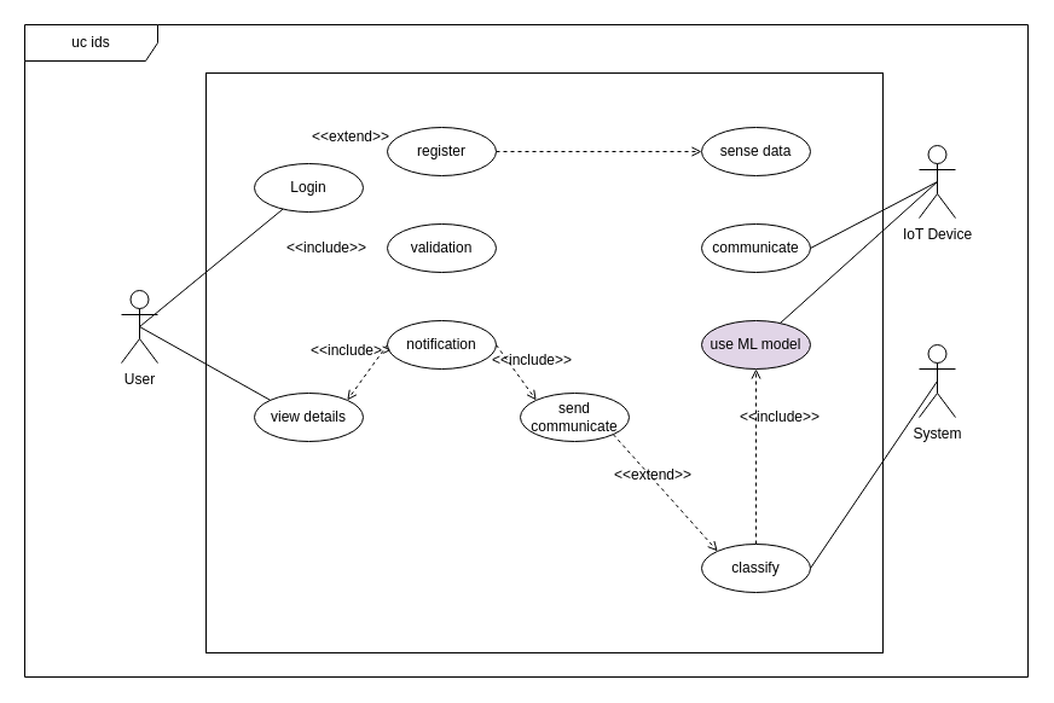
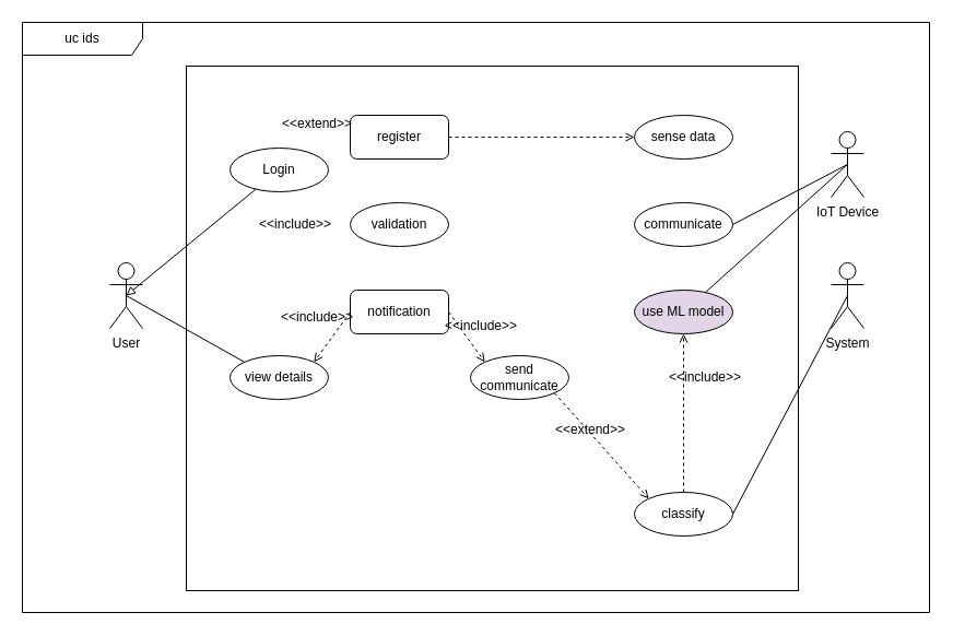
  <mxCell id="0" />
  <mxCell id="1" parent="0" />
  <mxCell id="2" value="" style="rounded=0;whiteSpace=wrap;html=1;" vertex="1" parent="1"><mxGeometry x="170" y="60" width="560" height="480" as="geometry" /></mxCell>
  <mxCell id="3" value="uc ids" style="shape=umlFrame;whiteSpace=wrap;html=1;width=110;height=30;" vertex="1" parent="1"><mxGeometry x="20" y="20" width="830" height="540" as="geometry" /></mxCell>
  <mxCell id="4" value="User" style="shape=umlActor;verticalLabelPosition=bottom;labelBackgroundColor=#ffffff;verticalAlign=top;html=1;" vertex="1" parent="1"><mxGeometry x="100" y="240" width="30" height="60" as="geometry" /></mxCell>
  <mxCell id="5" value="IoT Device" style="shape=umlActor;verticalLabelPosition=bottom;labelBackgroundColor=#ffffff;verticalAlign=top;html=1;" vertex="1" parent="1"><mxGeometry x="760" y="120" width="30" height="60" as="geometry" /></mxCell>
- <mxCell id="6" value="System" style="shape=umlActor;verticalLabelPosition=bottom;labelBackgroundColor=#ffffff;verticalAlign=top;html=1;" vertex="1" parent="1"><mxGeometry x="760" y="285" width="30" height="60" as="geometry" /></mxCell>
- <mxCell id="7" value="" style="rounded=0;orthogonalLoop=1;jettySize=auto;html=1;endArrow=none;endFill=0;entryX=0.5;entryY=0.5;entryDx=0;entryDy=0;entryPerimeter=0;" edge="1" parent="1" source="8" target="4"><mxGeometry relative="1" as="geometry" /></mxCell>
+ <mxCell id="6" value="System" style="shape=umlActor;verticalLabelPosition=bottom;labelBackgroundColor=#ffffff;verticalAlign=top;html=1;" vertex="1" parent="1"><mxGeometry x="760" y="240" width="30" height="60" as="geometry" /></mxCell>
+ <mxCell id="7" value="" style="rounded=0;orthogonalLoop=1;jettySize=auto;html=1;endArrow=block;endFill=0;entryX=0.5;entryY=0.5;entryDx=0;entryDy=0;entryPerimeter=0;" edge="1" parent="1" source="8" target="4"><mxGeometry relative="1" as="geometry" /></mxCell>
  <mxCell id="8" value="Login" style="ellipse;whiteSpace=wrap;html=1;" vertex="1" parent="1"><mxGeometry x="210" y="135" width="90" height="40" as="geometry" /></mxCell>
  <mxCell id="9" style="edgeStyle=none;rounded=0;orthogonalLoop=1;jettySize=auto;html=1;exitX=0;exitY=0.5;exitDx=0;exitDy=0;endArrow=open;endFill=0;dashed=1;" edge="1" parent="1" source="10" target="18"><mxGeometry relative="1" as="geometry" /></mxCell>
- <mxCell id="10" value="register" style="ellipse;whiteSpace=wrap;html=1;" vertex="1" parent="1"><mxGeometry x="320" y="105" width="90" height="40" as="geometry" /></mxCell>
+ <mxCell id="10" value="register" style="whiteSpace=wrap;html=1;rounded=1;" vertex="1" parent="1"><mxGeometry x="320" y="105" width="90" height="40" as="geometry" /></mxCell>
  <mxCell id="11" value="validation" style="ellipse;whiteSpace=wrap;html=1;" vertex="1" parent="1"><mxGeometry x="320" y="185" width="90" height="40" as="geometry" /></mxCell>
- <mxCell id="12" value="notification" style="ellipse;whiteSpace=wrap;html=1;" vertex="1" parent="1"><mxGeometry x="320" y="265" width="90" height="40" as="geometry" /></mxCell>
+ <mxCell id="12" value="notification" style="whiteSpace=wrap;html=1;rounded=1;" vertex="1" parent="1"><mxGeometry x="320" y="265" width="90" height="40" as="geometry" /></mxCell>
  <mxCell id="13" value="view details&lt;span style=&quot;font-family: &amp;#34;helvetica&amp;#34; , &amp;#34;arial&amp;#34; , sans-serif ; font-size: 0px ; white-space: nowrap&quot;&gt;%3CmxGraphModel%3E%3Croot%3E%3CmxCell%20id%3D%220%22%2F%3E%3CmxCell%20id%3D%221%22%20parent%3D%220%22%2F%3E%3CmxCell%20id%3D%222%22%20value%3D%22notification%22%20style%3D%22ellipse%3BwhiteSpace%3Dwrap%3Bhtml%3D1%3B%22%20vertex%3D%221%22%20parent%3D%221%22%3E%3CmxGeometry%20x%3D%22330%22%20y%3D%22250%22%20width%3D%2290%22%20height%3D%2240%22%20as%3D%22geometry%22%2F%3E%3C%2FmxCell%3E%3C%2Froot%3E%3C%2FmxGraphModel%3E&lt;/span&gt;" style="ellipse;whiteSpace=wrap;html=1;" vertex="1" parent="1"><mxGeometry x="210" y="325" width="90" height="40" as="geometry" /></mxCell>
  <mxCell id="14" value="send communicate" style="ellipse;whiteSpace=wrap;html=1;" vertex="1" parent="1"><mxGeometry x="430" y="325" width="90" height="40" as="geometry" /></mxCell>
  <mxCell id="15" style="edgeStyle=none;rounded=0;orthogonalLoop=1;jettySize=auto;html=1;exitX=0;exitY=0.5;exitDx=0;exitDy=0;endArrow=open;endFill=0;dashed=1;entryX=1;entryY=0;entryDx=0;entryDy=0;" edge="1" parent="1" source="12" target="13"><mxGeometry relative="1" as="geometry"><mxPoint x="310" y="290" as="sourcePoint" /><mxPoint x="395" y="320" as="targetPoint" /></mxGeometry></mxCell>
  <mxCell id="16" style="edgeStyle=none;rounded=0;orthogonalLoop=1;jettySize=auto;html=1;exitX=1;exitY=0.5;exitDx=0;exitDy=0;endArrow=open;endFill=0;dashed=1;entryX=0;entryY=0;entryDx=0;entryDy=0;" edge="1" parent="1" source="12" target="14"><mxGeometry relative="1" as="geometry"><mxPoint x="423" y="290" as="sourcePoint" /><mxPoint x="369.82" y="335.858" as="targetPoint" /></mxGeometry></mxCell>
  <mxCell id="17" value="" style="rounded=0;orthogonalLoop=1;jettySize=auto;html=1;endArrow=none;endFill=0;exitX=0;exitY=0;exitDx=0;exitDy=0;entryX=0.5;entryY=0.5;entryDx=0;entryDy=0;entryPerimeter=0;" edge="1" parent="1" source="13" target="4"><mxGeometry relative="1" as="geometry"><mxPoint x="224.243" y="138.478" as="sourcePoint" /><mxPoint x="130" y="150" as="targetPoint" /></mxGeometry></mxCell>
  <mxCell id="18" value="sense data" style="ellipse;whiteSpace=wrap;html=1;" vertex="1" parent="1"><mxGeometry x="580" y="105" width="90" height="40" as="geometry" /></mxCell>
  <mxCell id="19" value="" style="rounded=0;orthogonalLoop=1;jettySize=auto;html=1;endArrow=none;endFill=0;exitX=0.5;exitY=0.5;exitDx=0;exitDy=0;exitPerimeter=0;" edge="1" parent="1" source="5" target="24"><mxGeometry relative="1" as="geometry"><mxPoint x="702.243" y="140.978" as="sourcePoint" /><mxPoint x="618" y="159.286" as="targetPoint" /></mxGeometry></mxCell>
  <mxCell id="20" value="communicate" style="ellipse;whiteSpace=wrap;html=1;" vertex="1" parent="1"><mxGeometry x="580" y="185" width="90" height="40" as="geometry" /></mxCell>
  <mxCell id="21" value="" style="rounded=0;orthogonalLoop=1;jettySize=auto;html=1;endArrow=none;endFill=0;exitX=1;exitY=0.5;exitDx=0;exitDy=0;entryX=0.5;entryY=0.5;entryDx=0;entryDy=0;entryPerimeter=0;" edge="1" parent="1" source="20" target="5"><mxGeometry relative="1" as="geometry"><mxPoint x="785" y="160" as="sourcePoint" /><mxPoint x="670" y="100" as="targetPoint" /></mxGeometry></mxCell>
  <mxCell id="22" value="" style="edgeStyle=none;rounded=0;orthogonalLoop=1;jettySize=auto;html=1;dashed=1;endArrow=open;endFill=0;" edge="1" parent="1" source="23" target="24"><mxGeometry relative="1" as="geometry" /></mxCell>
  <mxCell id="23" value="classify" style="ellipse;whiteSpace=wrap;html=1;" vertex="1" parent="1"><mxGeometry x="580" y="450" width="90" height="40" as="geometry" /></mxCell>
  <mxCell id="24" value="use ML model" style="ellipse;whiteSpace=wrap;html=1;fillColor=#e1d5e7;" vertex="1" parent="1"><mxGeometry x="580" y="265" width="90" height="40" as="geometry" /></mxCell>
  <mxCell id="25" value="" style="rounded=0;orthogonalLoop=1;jettySize=auto;html=1;endArrow=none;endFill=0;exitX=1;exitY=0.5;exitDx=0;exitDy=0;entryX=0.5;entryY=0.5;entryDx=0;entryDy=0;entryPerimeter=0;" edge="1" parent="1" source="23" target="6"><mxGeometry relative="1" as="geometry"><mxPoint x="615" y="310" as="sourcePoint" /><mxPoint x="730" y="290" as="targetPoint" /></mxGeometry></mxCell>
  <mxCell id="26" style="edgeStyle=none;rounded=0;orthogonalLoop=1;jettySize=auto;html=1;exitX=1;exitY=1;exitDx=0;exitDy=0;endArrow=open;endFill=0;dashed=1;entryX=0;entryY=0;entryDx=0;entryDy=0;" edge="1" parent="1" source="14" target="23"><mxGeometry relative="1" as="geometry"><mxPoint x="510" y="344" as="sourcePoint" /><mxPoint x="543.18" y="389.858" as="targetPoint" /></mxGeometry></mxCell>
  <mxCell id="27" value="&amp;lt;&amp;lt;extend&amp;gt;&amp;gt;" style="text;html=1;strokeColor=none;fillColor=none;align=center;verticalAlign=middle;whiteSpace=wrap;rounded=0;" vertex="1" parent="1"><mxGeometry x="270" y="100" width="40" height="25" as="geometry" /></mxCell>
  <mxCell id="28" value="&amp;lt;&amp;lt;extend&amp;gt;&amp;gt;" style="text;html=1;strokeColor=none;fillColor=none;align=center;verticalAlign=middle;whiteSpace=wrap;rounded=0;" vertex="1" parent="1"><mxGeometry x="520" y="380" width="40" height="25" as="geometry" /></mxCell>
  <mxCell id="29" value="&amp;lt;&amp;lt;include&amp;gt;&amp;gt;" style="text;html=1;strokeColor=none;fillColor=none;align=center;verticalAlign=middle;whiteSpace=wrap;rounded=0;" vertex="1" parent="1"><mxGeometry x="250" y="192.5" width="40" height="25" as="geometry" /></mxCell>
  <mxCell id="30" value="&amp;lt;&amp;lt;include&amp;gt;&amp;gt;" style="text;html=1;strokeColor=none;fillColor=none;align=center;verticalAlign=middle;whiteSpace=wrap;rounded=0;" vertex="1" parent="1"><mxGeometry x="270" y="277.5" width="40" height="25" as="geometry" /></mxCell>
  <mxCell id="31" value="&amp;lt;&amp;lt;include&amp;gt;&amp;gt;" style="text;html=1;strokeColor=none;fillColor=none;align=center;verticalAlign=middle;whiteSpace=wrap;rounded=0;" vertex="1" parent="1"><mxGeometry x="420" y="285" width="40" height="25" as="geometry" /></mxCell>
  <mxCell id="32" value="&amp;lt;&amp;lt;include&amp;gt;&amp;gt;" style="text;html=1;strokeColor=none;fillColor=none;align=center;verticalAlign=middle;whiteSpace=wrap;rounded=0;" vertex="1" parent="1"><mxGeometry x="625" y="332.5" width="40" height="25" as="geometry" /></mxCell>
